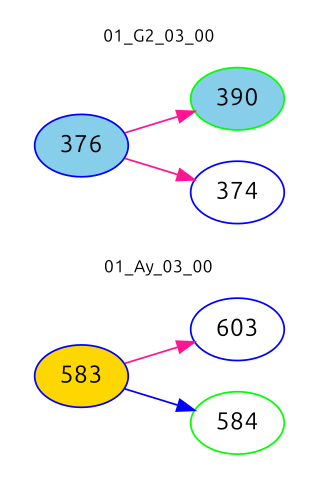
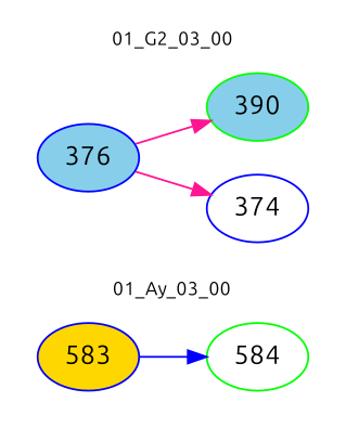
  digraph {
    fontname=Ubuntu
    rankdir=LR
    node [color=blue fillcolor=white fontname=Ubuntu style=filled]
    edge [color=deeppink fontname=Ubuntu]
    n1 [fillcolor=gold label=583]
    n2 [color=green label=584]
-   n3 [label=603]
    n4 [fillcolor=skyblue label=376]
    n5 [label=374]
    n6 [color=green fillcolor=skyblue label=390]
    subgraph cluster_1 {
      color=white
      fontsize=10
      label="01_Ay_03_00"
      n1
      n2
-     n3
    }
    subgraph cluster_2 {
      color=white
      fontsize=10
      label="01_G2_03_00"
      n4
      n5
      n6
    }
    n1 -> n2 [color=blue]
-   n1 -> n3
    n4 -> n5
    n4 -> n6
  }
